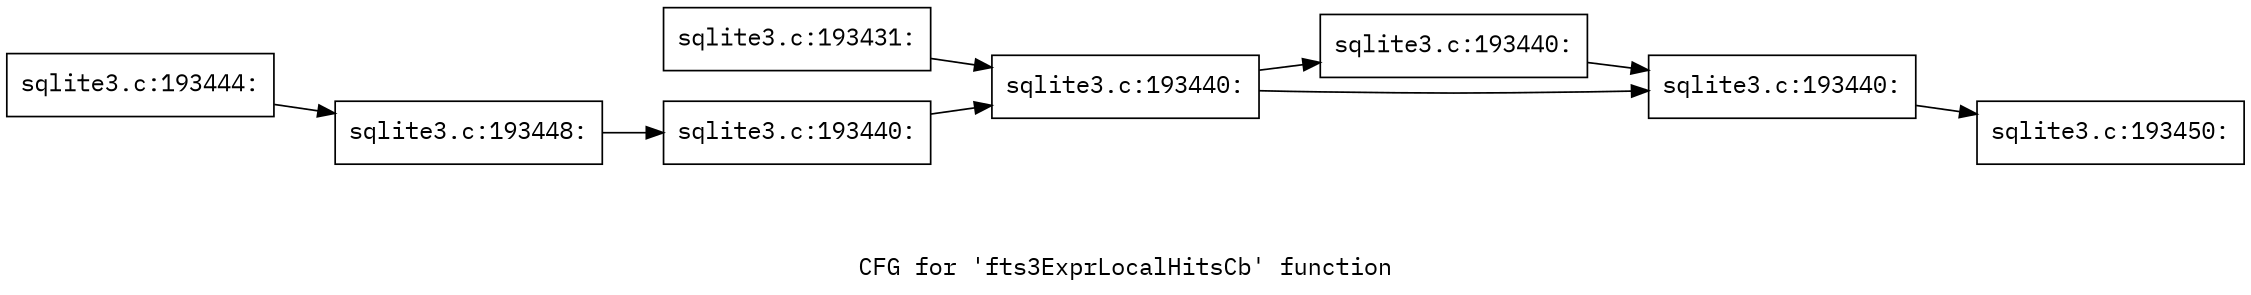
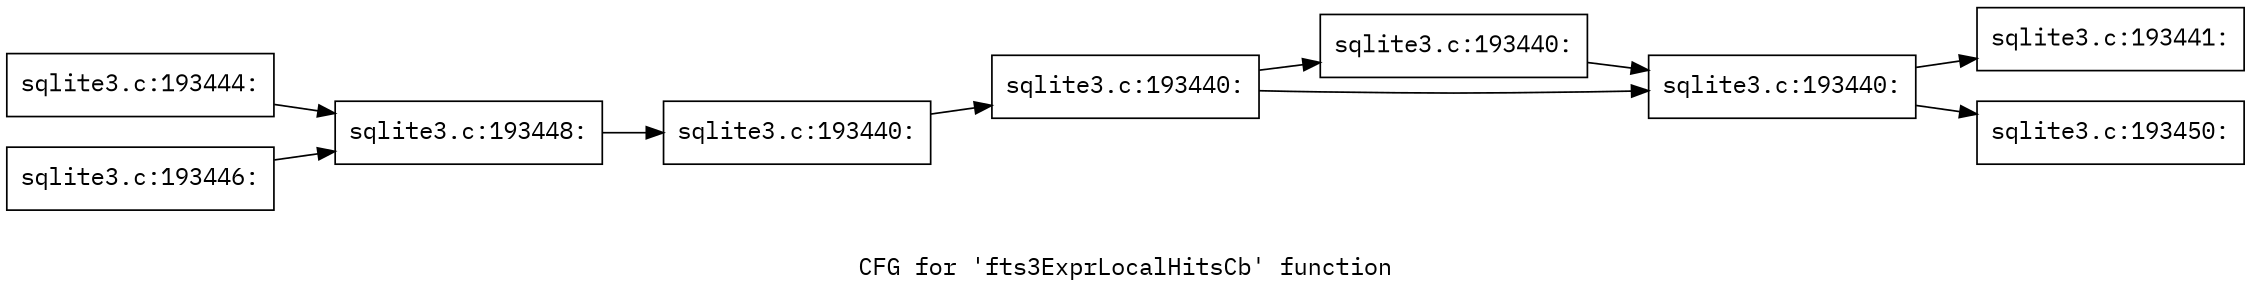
  digraph {
    fontname="IBM Plex Mono"
    label="CFG for 'fts3ExprLocalHitsCb' function"
    rankdir=LR
    node [fontname="IBM Plex Mono" shape=record]
    edge [fontname="IBM Plex Mono"]
-   n1 [label="{sqlite3.c:193431:}"]
    n2 [label="{sqlite3.c:193440:}"]
    n3 [label="{sqlite3.c:193440:}"]
    n4 [label="{sqlite3.c:193440:}"]
+   n5 [label="{sqlite3.c:193441:}"]
    n6 [label="{sqlite3.c:193450:}"]
    n7 [label="{sqlite3.c:193444:}"]
    n8 [label="{sqlite3.c:193448:}"]
+   n9 [label="{sqlite3.c:193446:}"]
    n10 [label="{sqlite3.c:193440:}"]
-   n1 -> n2
    n2 -> n3
    n2 -> n4
    n3 -> n4
+   n4 -> n5
    n4 -> n6
    n7 -> n8
    n8 -> n10
+   n9 -> n8
    n10 -> n2
  }
